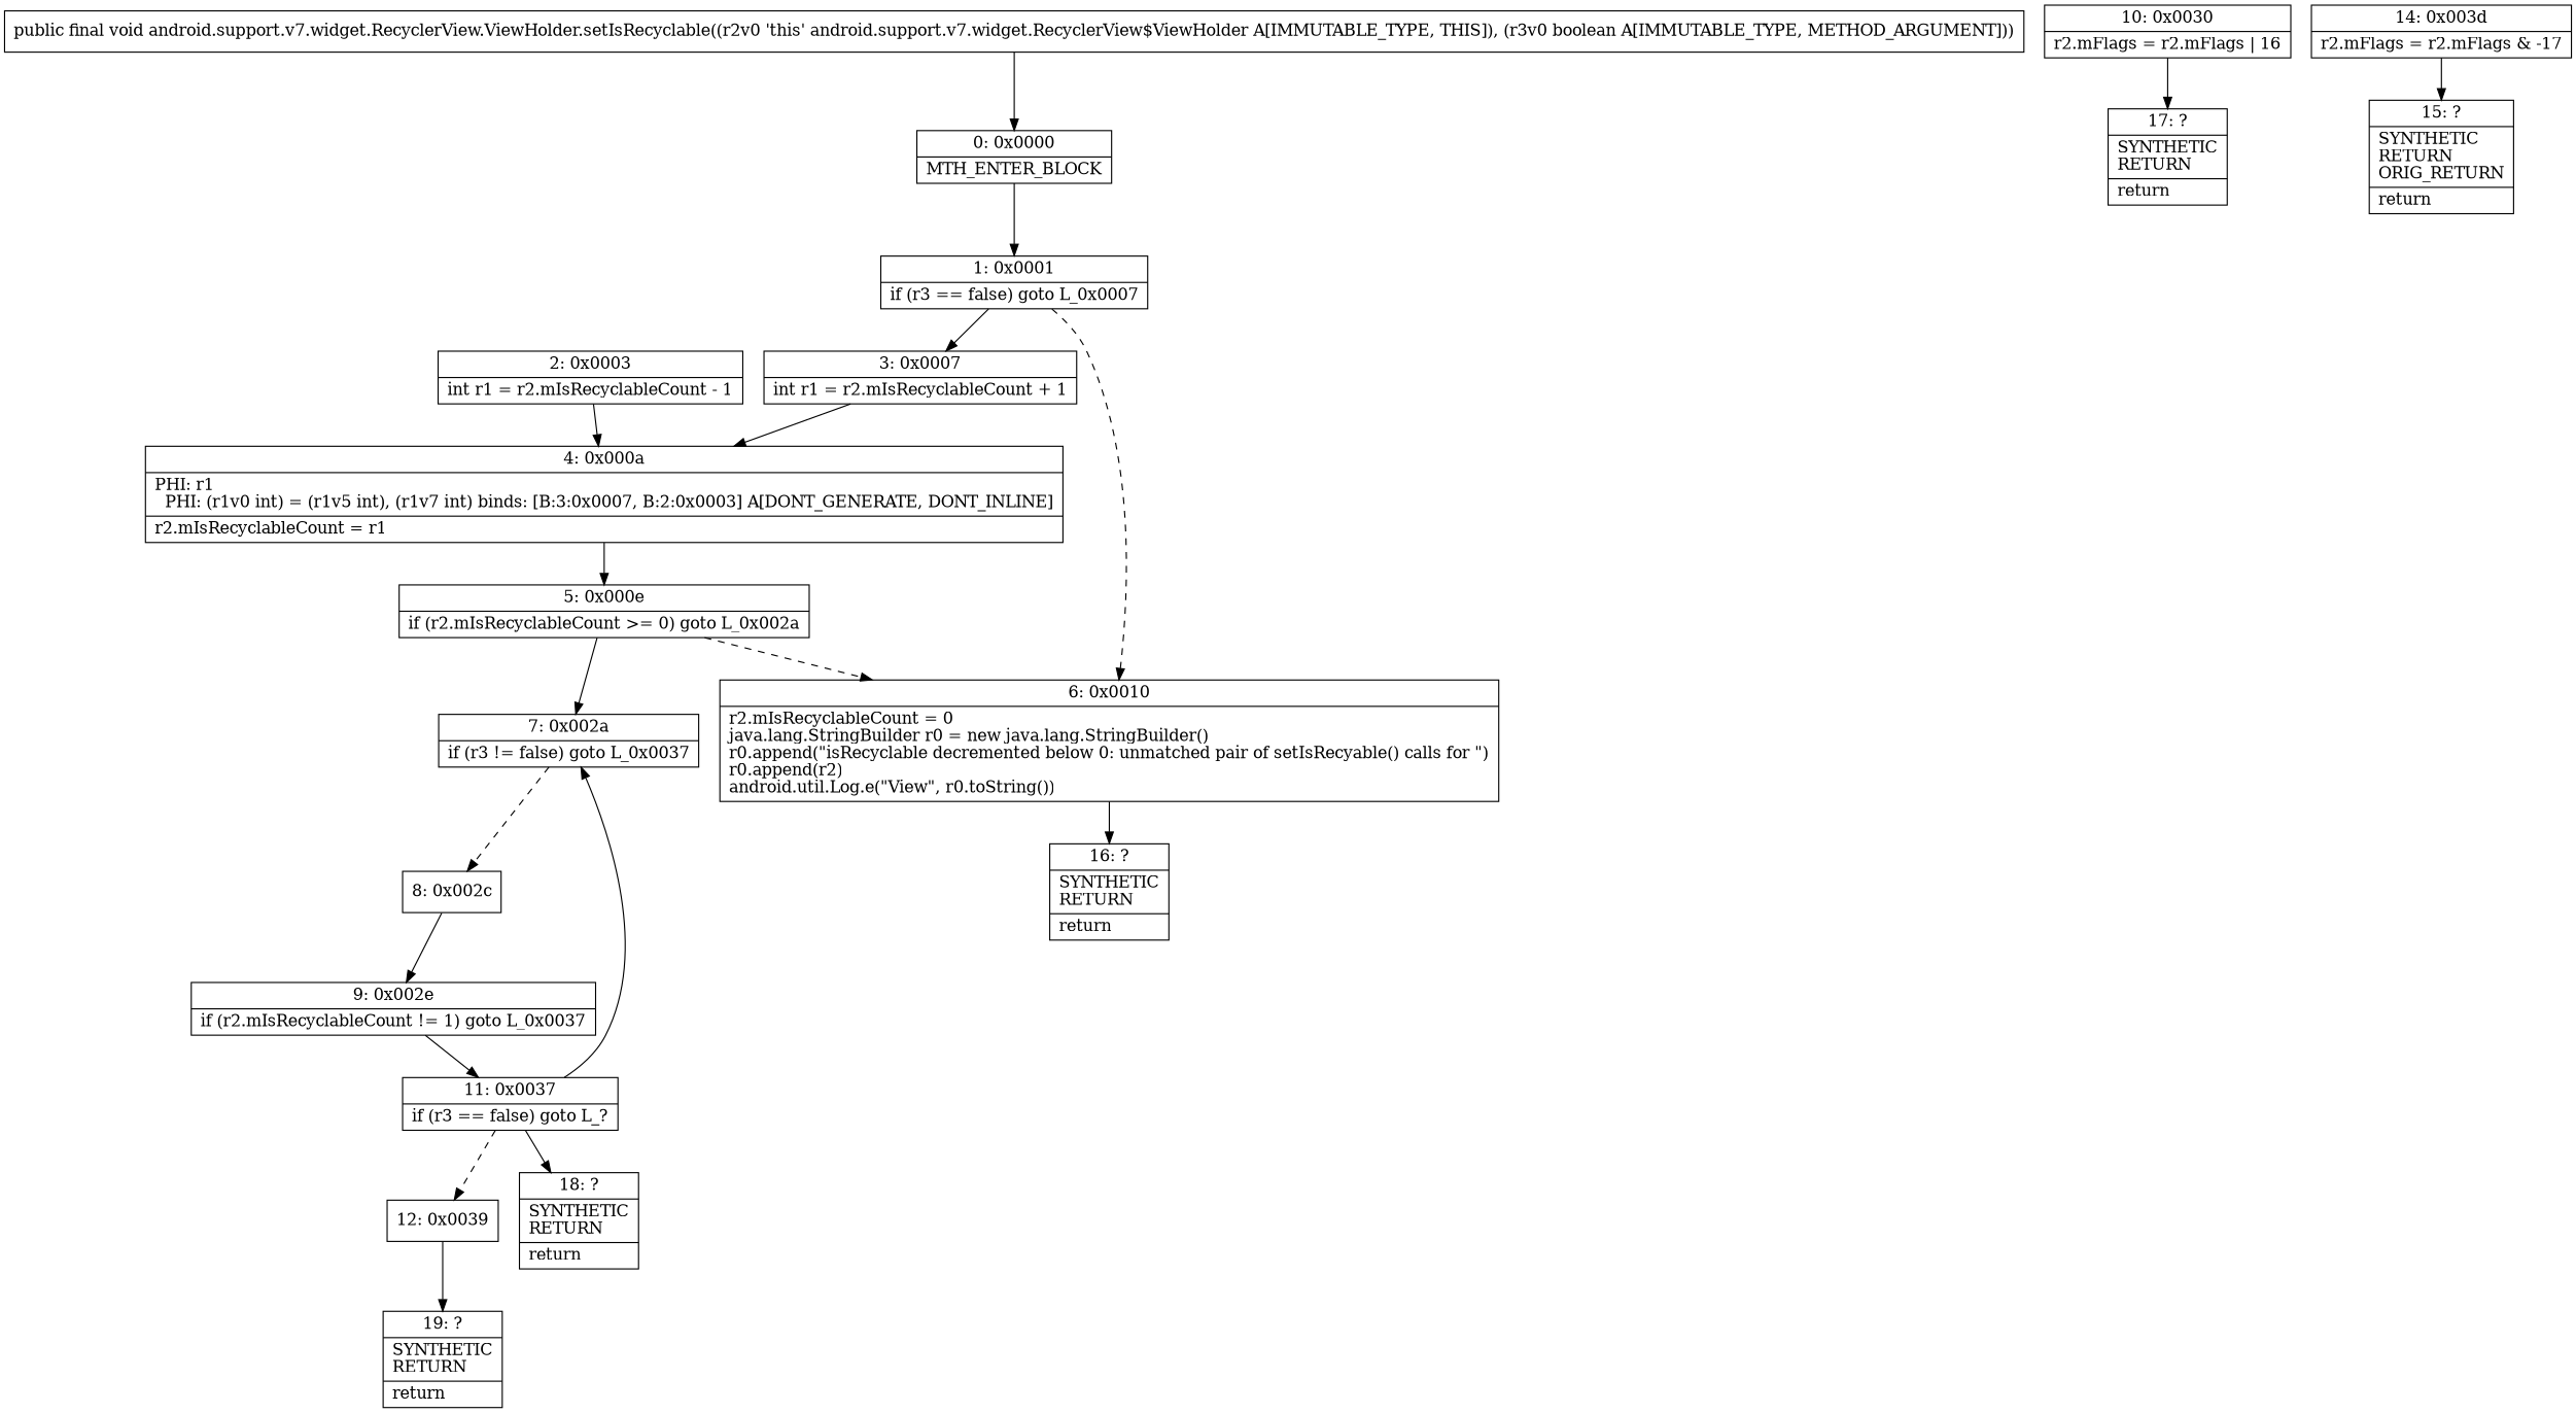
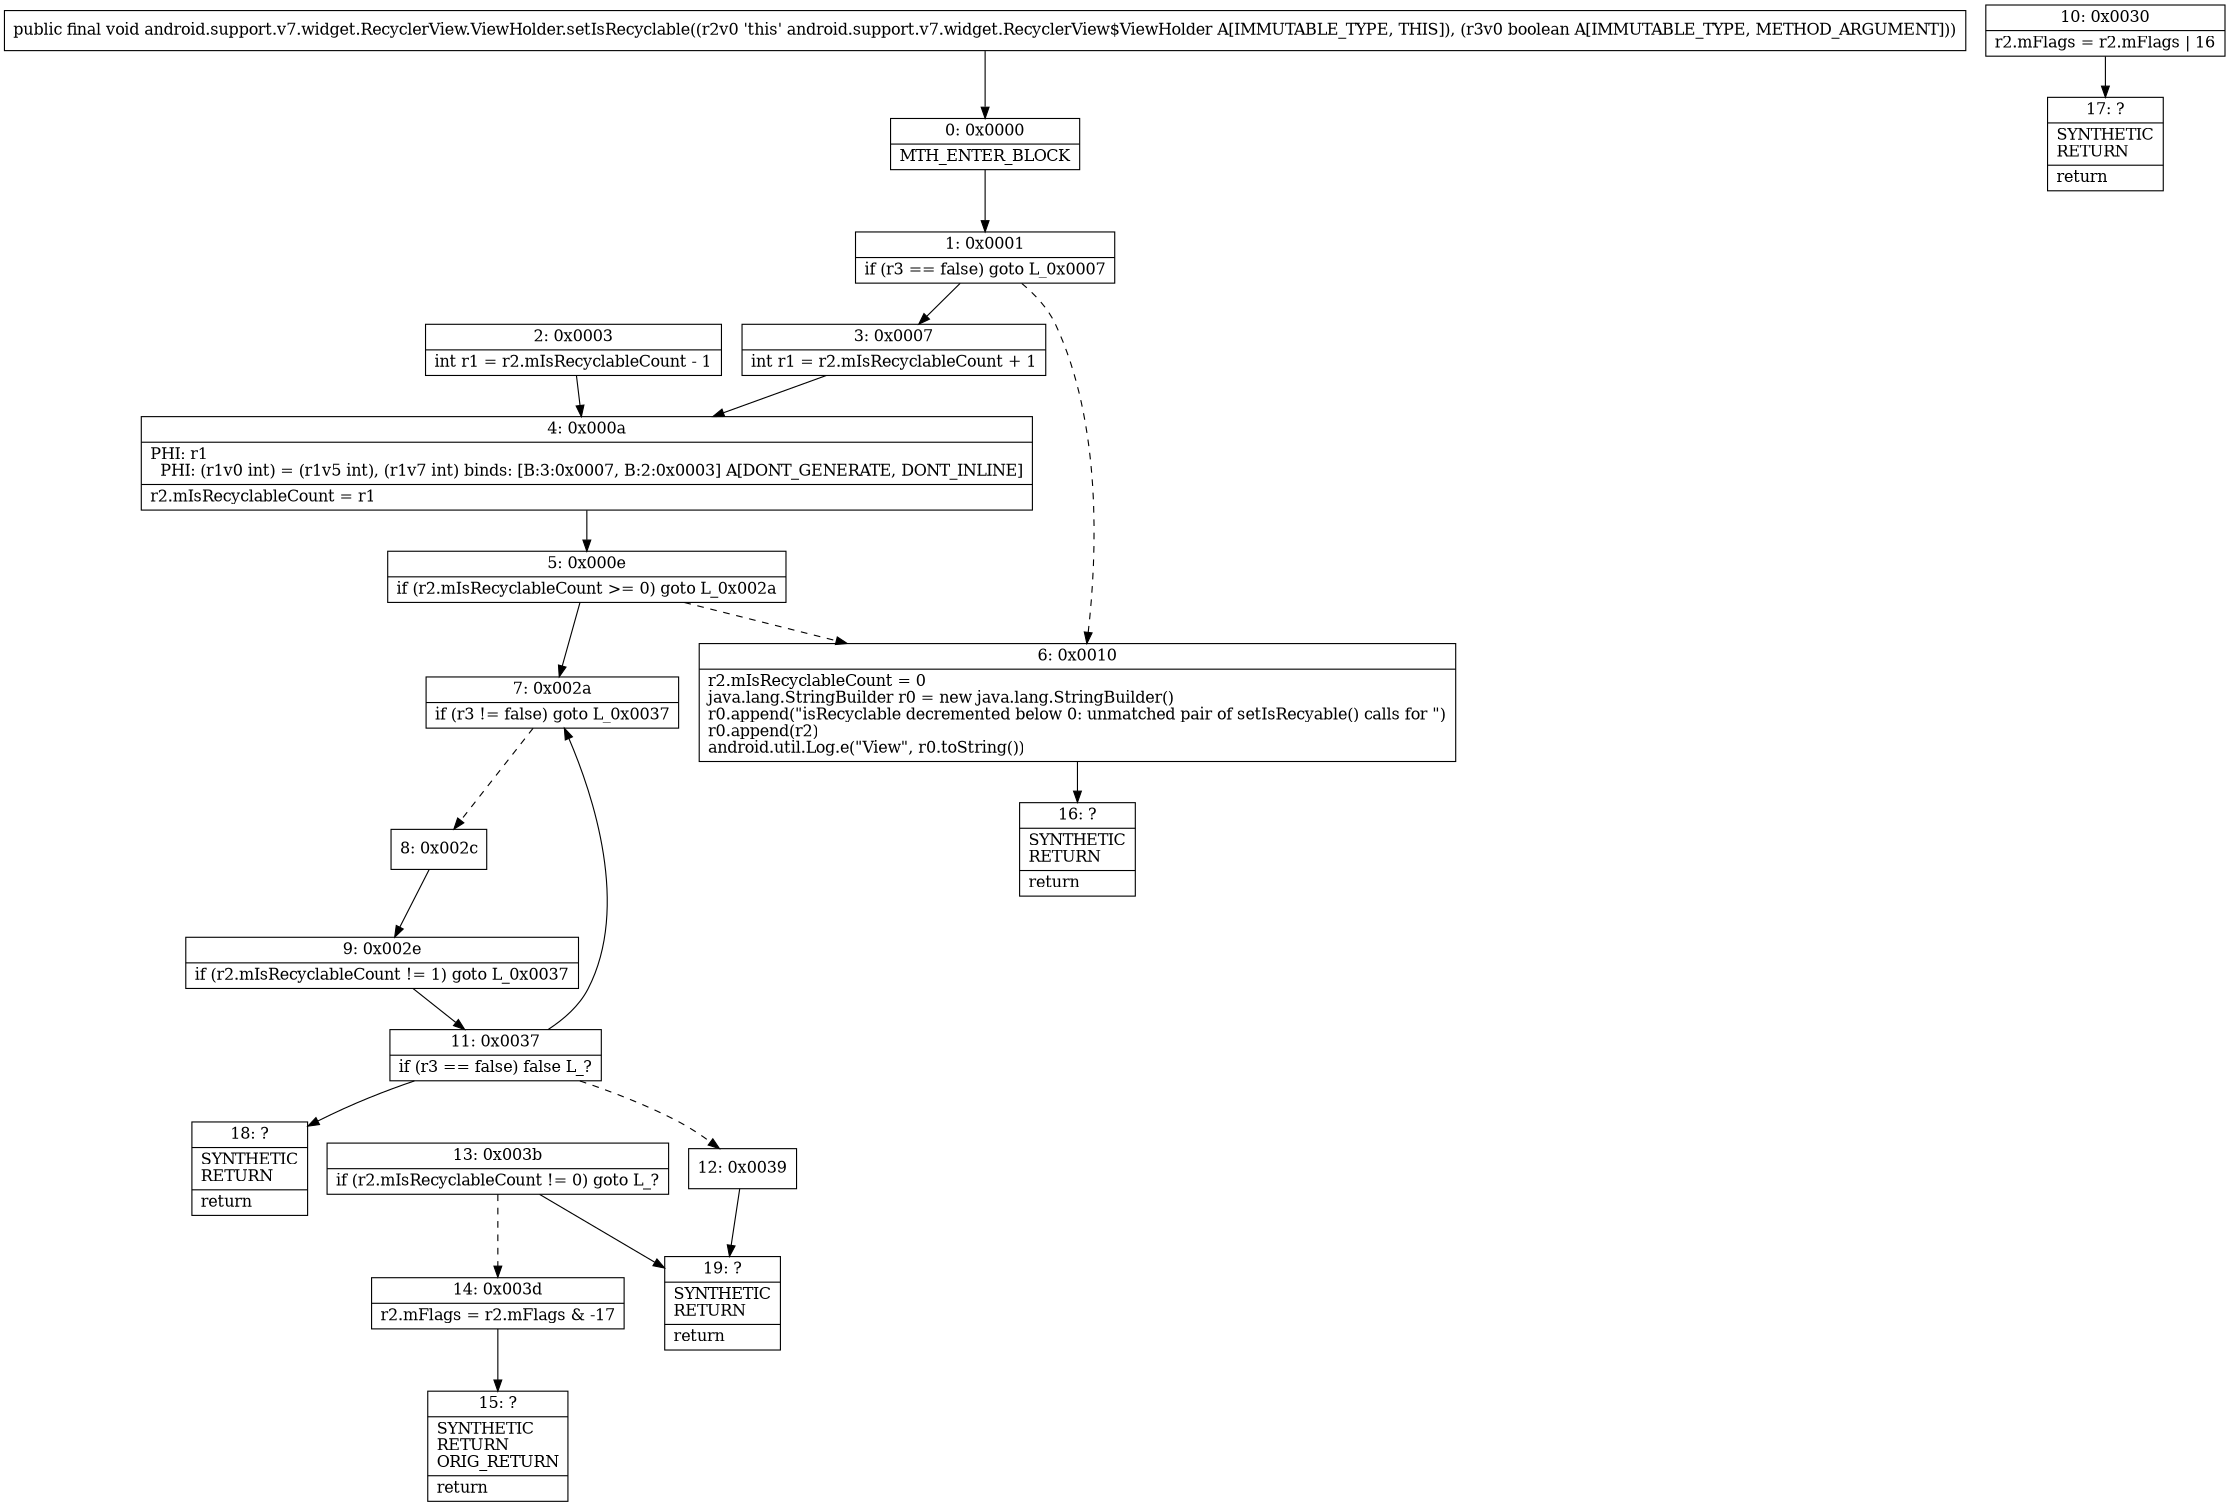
  digraph {
    fontname="DejaVu Serif"
    node [fontname="DejaVu Serif" shape=record]
    edge [fontname="DejaVu Serif"]
    n1 [label="{0\:\ 0x0000|MTH_ENTER_BLOCK\l}"]
    n2 [label="{1\:\ 0x0001|if (r3 == false) goto L_0x0007\l}"]
    n3 [label="{3\:\ 0x0007|int r1 = r2.mIsRecyclableCount + 1\l}"]
    n4 [label="{6\:\ 0x0010|r2.mIsRecyclableCount = 0\ljava.lang.StringBuilder r0 = new java.lang.StringBuilder()\lr0.append(\"isRecyclable decremented below 0: unmatched pair of setIsRecyable() calls for \")\lr0.append(r2)\landroid.util.Log.e(\"View\", r0.toString())\l}"]
    n5 [label="{2\:\ 0x0003|int r1 = r2.mIsRecyclableCount \- 1\l}"]
    n6 [label="{4\:\ 0x000a|PHI: r1 \l  PHI: (r1v0 int) = (r1v5 int), (r1v7 int) binds: [B:3:0x0007, B:2:0x0003] A[DONT_GENERATE, DONT_INLINE]\l|r2.mIsRecyclableCount = r1\l}"]
    n7 [label="{5\:\ 0x000e|if (r2.mIsRecyclableCount \>= 0) goto L_0x002a\l}"]
    n8 [label="{7\:\ 0x002a|if (r3 != false) goto L_0x0037\l}"]
    n9 [label="{16\:\ ?|SYNTHETIC\lRETURN\l|return\l}"]
    n10 [label="{8\:\ 0x002c}"]
    n11 [label="{9\:\ 0x002e|if (r2.mIsRecyclableCount != 1) goto L_0x0037\l}"]
-   n12 [label="{11\:\ 0x0037|if (r3 == false) goto L_?\l}"]
+   n12 [label="{11\:\ 0x0037|if (r3 == false) false L_?\l}"]
    n13 [label="{12\:\ 0x0039}"]
    n14 [label="{18\:\ ?|SYNTHETIC\lRETURN\l|return\l}"]
    n15 [label="{10\:\ 0x0030|r2.mFlags = r2.mFlags \| 16\l}"]
    n16 [label="{17\:\ ?|SYNTHETIC\lRETURN\l|return\l}"]
    n17 [label="{19\:\ ?|SYNTHETIC\lRETURN\l|return\l}"]
+   n18 [label="{13\:\ 0x003b|if (r2.mIsRecyclableCount != 0) goto L_?\l}"]
    n19 [label="{14\:\ 0x003d|r2.mFlags = r2.mFlags & \-17\l}"]
    n20 [label="{15\:\ ?|SYNTHETIC\lRETURN\lORIG_RETURN\l|return\l}"]
    n21 [label="{public final void android.support.v7.widget.RecyclerView.ViewHolder.setIsRecyclable((r2v0 'this' android.support.v7.widget.RecyclerView$ViewHolder A[IMMUTABLE_TYPE, THIS]), (r3v0 boolean A[IMMUTABLE_TYPE, METHOD_ARGUMENT])) }"]
    n1 -> n2
    n2 -> n3
    n2 -> n4 [style=dashed]
    n3 -> n6
    n4 -> n9
    n5 -> n6
    n6 -> n7
    n7 -> n4 [style=dashed]
    n7 -> n8
    n8 -> n10 [style=dashed]
    n10 -> n11
    n11 -> n12
    n12 -> n8
    n12 -> n13 [style=dashed]
    n12 -> n14
    n13 -> n17
    n15 -> n16
+   n18 -> n17
+   n18 -> n19 [style=dashed]
    n19 -> n20
    n21 -> n1
  }
